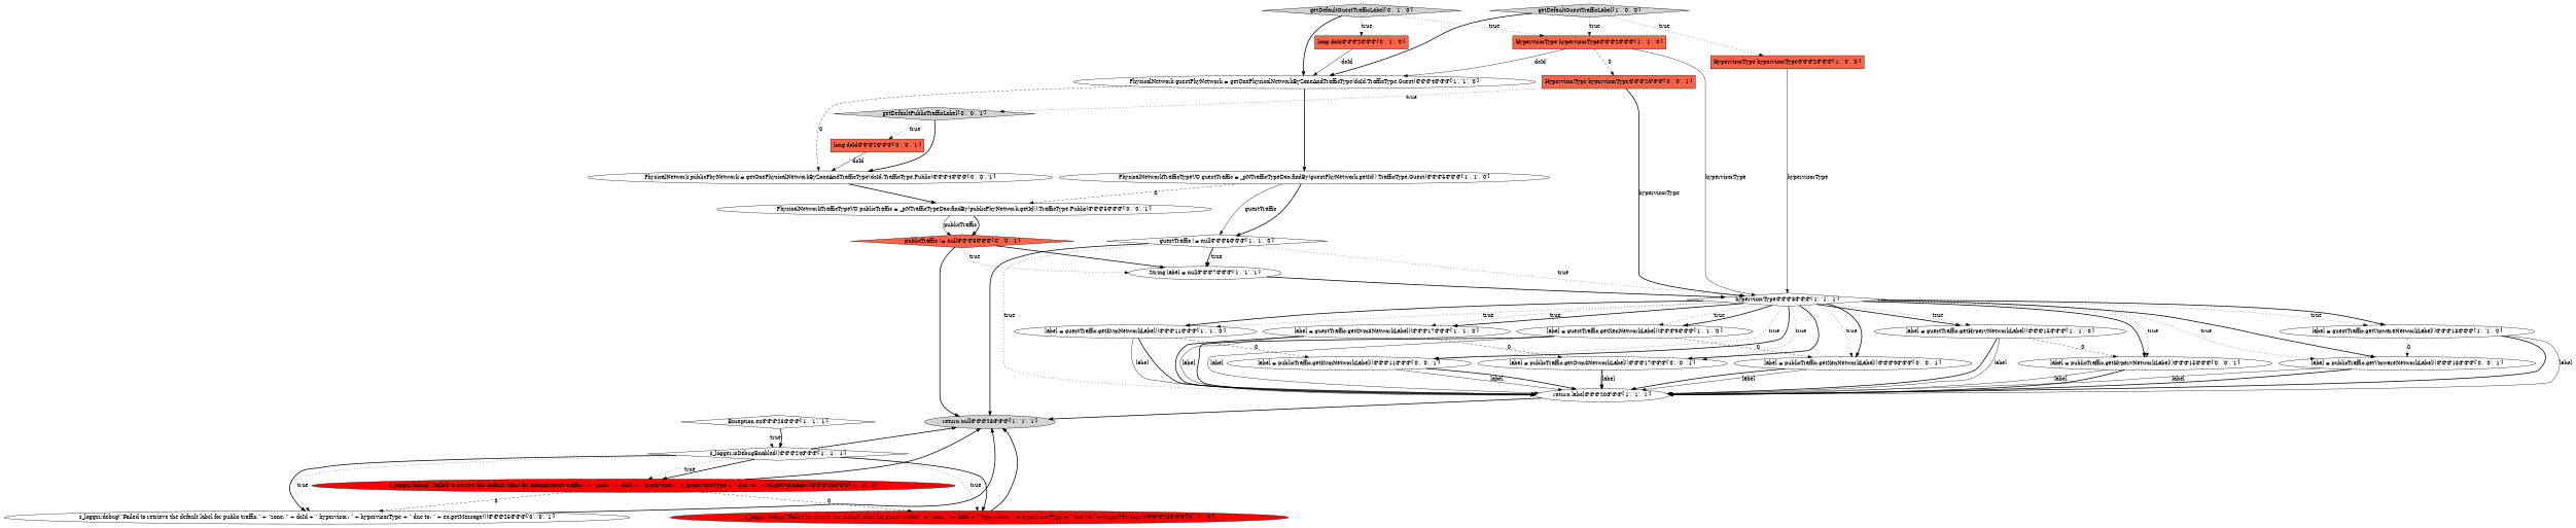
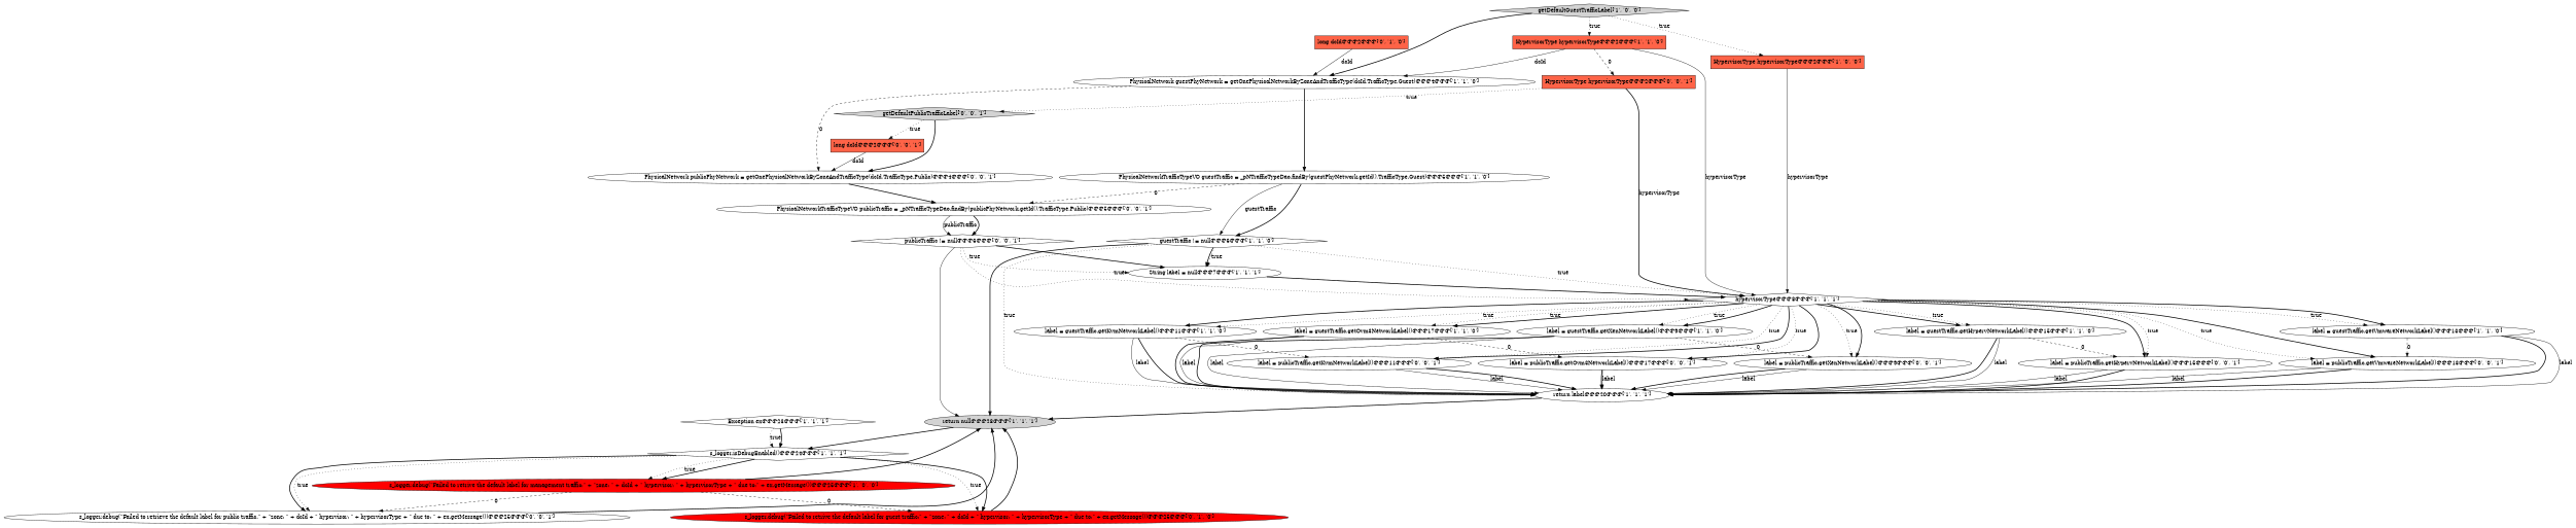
  digraph {
    node [fillcolor=white shape=ellipse style=filled]
    edge [style=bold]
    n1 [label="label = guestTraffic.getOvm3NetworkLabel()@@@17@@@['1', '1', '0']"]
    n2 [label="return label@@@20@@@['1', '1', '1']"]
    n3 [label="label = publicTraffic.getOvm3NetworkLabel()@@@17@@@['0', '0', '1']"]
    n4 [fillcolor=lightgray label="return null@@@28@@@['1', '1', '1']"]
    n5 [label="s_logger.debug(\"Failed to retrieve the default label for public traffic.\" + \"zone: \" + dcId + \" hypervisor: \" + hypervisorType + \" due to: \" + ex.getMessage())@@@25@@@['0', '0', '1']"]
    n6 [label="s_logger.isDebugEnabled()@@@24@@@['1', '1', '1']" shape=diamond]
    n7 [fillcolor=red label="s_logger.debug(\"Failed to retrive the default label for management traffic:\" + \"zone: \" + dcId + \" hypervisor: \" + hypervisorType + \" due to:\" + ex.getMessage())@@@25@@@['1', '0', '0']"]
    n8 [fillcolor=red label="s_logger.debug(\"Failed to retrive the default label for guest traffic:\" + \"zone: \" + dcId + \" hypervisor: \" + hypervisorType + \" due to:\" + ex.getMessage())@@@25@@@['0', '1', '0']"]
    n9 [fillcolor=tomato label="long dcId@@@2@@@['0', '1', '0']" shape=box]
    n10 [label="PhysicalNetwork guestPhyNetwork = getOnePhysicalNetworkByZoneAndTrafficType(dcId,TrafficType.Guest)@@@4@@@['1', '1', '0']"]
    n11 [label="PhysicalNetworkTrafficTypeVO guestTraffic = _pNTrafficTypeDao.findBy(guestPhyNetwork.getId(),TrafficType.Guest)@@@5@@@['1', '1', '0']"]
    n12 [label="PhysicalNetwork publicPhyNetwork = getOnePhysicalNetworkByZoneAndTrafficType(dcId,TrafficType.Public)@@@4@@@['0', '0', '1']"]
    n13 [fillcolor=tomato label="HypervisorType hypervisorType@@@2@@@['1', '0', '0']" shape=box]
    n14 [label="hypervisorType@@@8@@@['1', '1', '1']" shape=diamond]
    n15 [label="label = publicTraffic.getVmwareNetworkLabel()@@@13@@@['0', '0', '1']"]
    n16 [label="label = guestTraffic.getHypervNetworkLabel()@@@15@@@['1', '1', '0']"]
    n17 [label="label = publicTraffic.getHypervNetworkLabel()@@@15@@@['0', '0', '1']"]
    n18 [label="label = guestTraffic.getVmwareNetworkLabel()@@@13@@@['1', '1', '0']"]
    n19 [label="label = publicTraffic.getXenNetworkLabel()@@@9@@@['0', '0', '1']"]
    n20 [label="label = guestTraffic.getKvmNetworkLabel()@@@11@@@['1', '1', '0']"]
    n21 [label="label = guestTraffic.getXenNetworkLabel()@@@9@@@['1', '1', '0']"]
    n22 [label="label = publicTraffic.getKvmNetworkLabel()@@@11@@@['0', '0', '1']"]
    n23 [label="guestTraffic != null@@@6@@@['1', '1', '0']" shape=diamond]
    n24 [label="PhysicalNetworkTrafficTypeVO publicTraffic = _pNTrafficTypeDao.findBy(publicPhyNetwork.getId(),TrafficType.Public)@@@5@@@['0', '0', '1']"]
    n25 [label="String label = null@@@7@@@['1', '1', '1']"]
-   n26 [fillcolor=tomato label="publicTraffic != null@@@6@@@['0', '0', '1']" shape=diamond]
+   n26 [label="publicTraffic != null@@@6@@@['0', '0', '1']" shape=diamond]
    n27 [fillcolor=tomato label="HypervisorType hypervisorType@@@2@@@['1', '1', '0']" shape=box]
    n28 [fillcolor=tomato label="HypervisorType hypervisorType@@@2@@@['0', '0', '1']" shape=box]
    n29 [fillcolor=lightgray label="getDefaultPublicTrafficLabel['0', '0', '1']" shape=diamond]
    n30 [fillcolor=lightgray label="getDefaultGuestTrafficLabel['1', '0', '0']" shape=diamond]
    n31 [fillcolor=tomato label="long dcId@@@2@@@['0', '0', '1']" shape=box]
-   n32 [fillcolor=lightgray label="getDefaultGuestTrafficLabel['0', '1', '0']" shape=diamond]
    n33 [label="Exception ex@@@23@@@['1', '1', '1']" shape=diamond]
    n1 -> n2 [label=label style=solid]
    n1 -> n2
    n1 -> n3 [label=0 style=dashed]
    n2 -> n4
    n3 -> n2
    n3 -> n2 [label=label style=solid]
    n5 -> n4
-   n6 -> n4
+   n4 -> n6
    n6 -> n5 [label=true style=dotted]
    n6 -> n5
    n6 -> n7
    n6 -> n7 [label=true style=dotted]
    n6 -> n8 [label=true style=dotted]
    n6 -> n8
    n7 -> n4
    n7 -> n5 [label=0 style=dashed]
    n7 -> n8 [label=0 style=dashed]
    n8 -> n4
    n9 -> n10 [label=dcId style=solid]
    n10 -> n11
    n10 -> n12 [label=0 style=dashed]
    n11 -> n23 [label=guestTraffic style=solid]
    n11 -> n23
    n11 -> n24 [label=0 style=dashed]
    n12 -> n24
    n13 -> n14 [label=hypervisorType style=solid]
    n14 -> n1
    n14 -> n1 [label=true style=dotted]
    n14 -> n3
    n14 -> n3 [label=true style=dotted]
    n14 -> n15 [label=true style=dotted]
    n14 -> n15
    n14 -> n16
    n14 -> n16 [label=true style=dotted]
    n14 -> n17
    n14 -> n17 [label=true style=dotted]
    n14 -> n18 [label=true style=dotted]
    n14 -> n18
    n14 -> n19 [label=true style=dotted]
    n14 -> n19
    n14 -> n20
    n14 -> n20 [label=true style=dotted]
    n14 -> n21 [label=true style=dotted]
    n14 -> n21
    n14 -> n22 [label=true style=dotted]
    n14 -> n22
    n15 -> n2
    n15 -> n2 [label=label style=solid]
    n16 -> n2
    n16 -> n2 [label=label style=solid]
    n16 -> n17 [label=0 style=dashed]
    n17 -> n2 [label=label style=solid]
    n17 -> n2
    n18 -> n2 [label=label style=solid]
    n18 -> n2
    n18 -> n15 [label=0 style=dashed]
    n19 -> n2 [label=label style=solid]
    n19 -> n2
    n20 -> n2
    n20 -> n2 [label=label style=solid]
    n20 -> n22 [label=0 style=dashed]
    n21 -> n2
    n21 -> n2 [label=label style=solid]
    n21 -> n19 [label=0 style=dashed]
    n22 -> n2 [label=label style=solid]
    n22 -> n2
    n23 -> n2 [label=true style=dotted]
    n23 -> n4
    n23 -> n14 [label=true style=dotted]
    n23 -> n25
    n23 -> n25 [label=true style=dotted]
    n24 -> n26
    n24 -> n26 [label=publicTraffic style=solid]
    n25 -> n14
-   n26 -> n4
+   n26 -> n4 [style=solid]
+   n26 -> n14 [label=true style=dotted]
    n26 -> n25 [label=true style=dotted]
    n26 -> n25
    n27 -> n10 [label=dcId style=solid]
    n27 -> n14 [label=hypervisorType style=solid]
    n27 -> n28 [label=0 style=dashed]
    n28 -> n14 [label=hypervisorType]
    n28 -> n29 [label=true style=dotted]
    n29 -> n12
    n29 -> n31 [label=true style=dotted]
    n30 -> n10
    n30 -> n13 [label=true style=dotted]
    n30 -> n27 [label=true style=dotted]
    n31 -> n12 [label=dcId style=solid]
-   n32 -> n9 [label=true style=dotted]
-   n32 -> n10
-   n32 -> n27 [label=true style=dotted]
    n33 -> n6 [label=true style=dotted]
    n33 -> n6
  }
